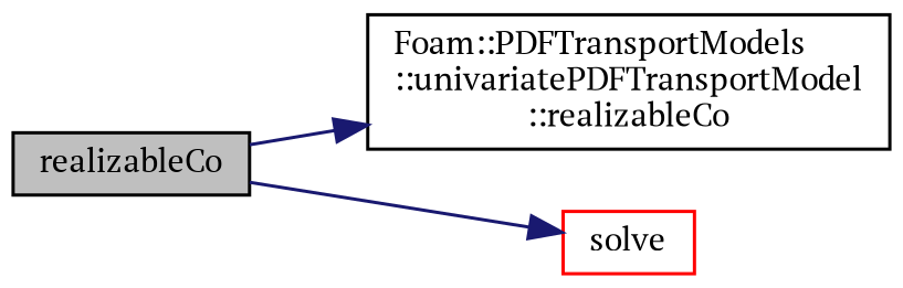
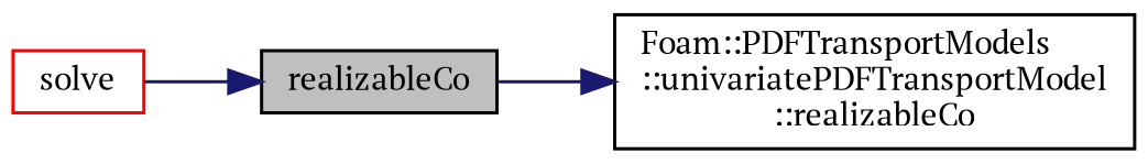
  digraph {
    rankdir=LR
    fontname="PT Serif"
    node [color=black fontname="PT Serif" fontsize=10 shape=record]
    edge [color=midnightblue fontname="PT Serif" fontsize=10 labelfontname=Helvetica labelfontsize=10 style=solid]
    n1 [fillcolor=grey75 fontcolor=black height=0.2 label=realizableCo style=filled width=0.4]
    n2 [height=0.2 label="Foam::PDFTransportModels\l::univariatePDFTransportModel\l::realizableCo" width=0.4]
    n3 [color=red height=0.2 label=solve width=0.4]
    n1 -> n2
-   n1 -> n3
+   n3 -> n1
  }
